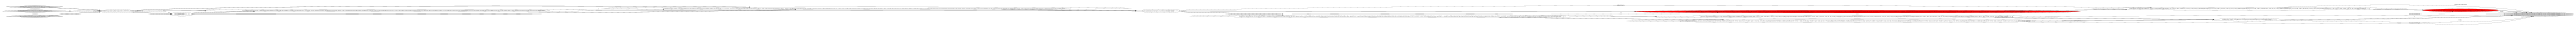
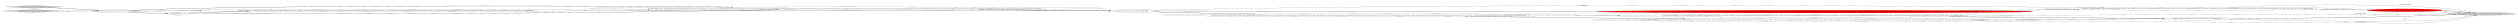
  digraph {
    rankdir=LR
    fontname=Ubuntu
    node [fillcolor=white shape=ellipse style=filled fontname=Ubuntu]
    edge [style=bold fontname=Ubuntu]
    n1 [label="!config.getDefaultStrategy().equals(GroupByStrategySelector.STRATEGY_V2)@@@3@@@['1', '1', '1']" shape=diamond]
    n2 [label="return@@@4@@@['1', '1', '1']"]
    n3 [label="GroupByQuery.Builder builder = makeQueryBuilder().setDataSource(QueryRunnerTestHelper.dataSource).setInterval(\"2011-04-02/2011-04-04\").setDimensions(new DefaultDimensionSpec(\"quality\",\"alias\"),new DefaultDimensionSpec(\"market\",\"market\")).setAggregatorSpecs(QueryRunnerTestHelper.rowsCount,new LongSumAggregatorFactory(\"idx\",\"index\")).setLimitSpec(new DefaultLimitSpec(Lists.newArrayList(new OrderByColumnSpec(\"alias\",OrderByColumnSpec.Direction.DESCENDING),new OrderByColumnSpec(\"idx\",OrderByColumnSpec.Direction.DESCENDING),new OrderByColumnSpec(\"market\",OrderByColumnSpec.Direction.DESCENDING)),5)).overrideContext(ImmutableMap.of(GroupByQueryConfig.CTX_KEY_FORCE_LIMIT_PUSH_DOWN,true)).setGranularity(Granularities.ALL)@@@6@@@['0', '0', '1']"]
    n4 [label="GroupByQuery.Builder builder = makeQueryBuilder().setDataSource(QueryRunnerTestHelper.dataSource).setInterval(\"2011-04-02/2011-04-04\").setDimensions(new DefaultDimensionSpec(\"quality\",\"alias\")).setAggregatorSpecs(QueryRunnerTestHelper.rowsCount,new LongSumAggregatorFactory(\"idx\",\"index\")).setLimitSpec(new DefaultLimitSpec(Collections.singletonList(new OrderByColumnSpec(\"idx\",OrderByColumnSpec.Direction.DESCENDING)),5)).overrideContext(ImmutableMap.of(GroupByQueryConfig.CTX_KEY_FORCE_LIMIT_PUSH_DOWN,true)).setGranularity(Granularities.ALL)@@@6@@@['1', '1', '0']"]
    n5 [label="List<ResultRow> allGranExpectedResults = Arrays.asList(makeRow(allGranQuery,\"2011-04-02\",\"alias\",\"mezzanine\",\"rows\",6L,\"idx\",4420L),makeRow(allGranQuery,\"2011-04-02\",\"alias\",\"premium\",\"rows\",6L,\"idx\",4416L),makeRow(allGranQuery,\"2011-04-02\",\"alias\",\"entertainment\",\"rows\",2L,\"idx\",319L),makeRow(allGranQuery,\"2011-04-02\",\"alias\",\"automotive\",\"rows\",2L,\"idx\",269L),makeRow(allGranQuery,\"2011-04-02\",\"alias\",\"travel\",\"rows\",2L,\"idx\",243L))@@@16@@@['0', '1', '0']"]
    n6 [fillcolor=red label="Iterable<ResultRow> results = mergedRunner.run(QueryPlus.wrap(allGranQuery)).toList()@@@17@@@['0', '1', '0']"]
    n7 [fillcolor=lightgray label="TestHelper.assertExpectedObjects(allGranExpectedResults,results,\"merged\")@@@18@@@['1', '1', '1']"]
    n8 [fillcolor=lightgray label="testMergeResultsWithLimitPushDownSortByAgg['1', '0', '0']" shape=diamond]
    n9 [label="final GroupByQuery allGranQuery = builder.build()@@@7@@@['1', '1', '1']"]
    n10 [fillcolor=red label="QueryRunner mergedRunner = factory.getToolchest().mergeResults(new QueryRunner<ResultRow>(){@Override public Sequence<ResultRow> run(QueryPlus<ResultRow> queryPlus,ResponseContext responseContext){final QueryPlus<ResultRow> queryPlus1 = queryPlus.withQuerySegmentSpec(new MultipleIntervalSegmentSpec(Collections.singletonList(Intervals.of(\"2011-04-02/2011-04-03\"))))final QueryPlus<ResultRow> queryPlus2 = queryPlus.withQuerySegmentSpec(new MultipleIntervalSegmentSpec(Collections.singletonList(Intervals.of(\"2011-04-03/2011-04-04\"))))return factory.getToolchest().mergeResults(null).run(queryPlus,responseContext)}})@@@8@@@['0', '1', '0']"]
    n11 [label="List<Row> allGranExpectedResults = Arrays.asList(GroupByQueryRunnerTestHelper.createExpectedRow(\"2011-04-02\",\"alias\",\"mezzanine\",\"rows\",6L,\"idx\",4420L),GroupByQueryRunnerTestHelper.createExpectedRow(\"2011-04-02\",\"alias\",\"premium\",\"rows\",6L,\"idx\",4416L),GroupByQueryRunnerTestHelper.createExpectedRow(\"2011-04-02\",\"alias\",\"entertainment\",\"rows\",2L,\"idx\",319L),GroupByQueryRunnerTestHelper.createExpectedRow(\"2011-04-02\",\"alias\",\"automotive\",\"rows\",2L,\"idx\",269L),GroupByQueryRunnerTestHelper.createExpectedRow(\"2011-04-02\",\"alias\",\"travel\",\"rows\",2L,\"idx\",243L))@@@16@@@['1', '0', '0']"]
    n12 [label="Iterable<Row> results = mergedRunner.run(QueryPlus.wrap(allGranQuery)).toList()@@@17@@@['1', '0', '1']"]
    n13 [fillcolor=lightgray label="testMergeResultsWithLimitPushDownSortByDimAggDim['0', '0', '1']" shape=diamond]
    n14 [label="QueryRunner mergedRunner = factory.getToolchest().mergeResults(new QueryRunner<Row>(){@Override public Sequence<Row> run(QueryPlus<Row> queryPlus,ResponseContext responseContext){final QueryPlus<Row> queryPlus1 = queryPlus.withQuerySegmentSpec(new MultipleIntervalSegmentSpec(Collections.singletonList(Intervals.of(\"2011-04-02/2011-04-03\"))))final QueryPlus<Row> queryPlus2 = queryPlus.withQuerySegmentSpec(new MultipleIntervalSegmentSpec(Collections.singletonList(Intervals.of(\"2011-04-03/2011-04-04\"))))return factory.getToolchest().mergeResults(null).run(queryPlus,responseContext)}})@@@8@@@['1', '0', '1']"]
    n15 [label="List<Row> allGranExpectedResults = Arrays.asList(GroupByQueryRunnerTestHelper.createExpectedRow(\"2011-04-02\",\"alias\",\"travel\",\"market\",\"spot\",\"rows\",2L,\"idx\",243L),GroupByQueryRunnerTestHelper.createExpectedRow(\"2011-04-02\",\"alias\",\"technology\",\"market\",\"spot\",\"rows\",2L,\"idx\",177L),GroupByQueryRunnerTestHelper.createExpectedRow(\"2011-04-02\",\"alias\",\"premium\",\"market\",\"total_market\",\"rows\",2L,\"idx\",2342L),GroupByQueryRunnerTestHelper.createExpectedRow(\"2011-04-02\",\"alias\",\"premium\",\"market\",\"upfront\",\"rows\",2L,\"idx\",1817L),GroupByQueryRunnerTestHelper.createExpectedRow(\"2011-04-02\",\"alias\",\"premium\",\"market\",\"spot\",\"rows\",2L,\"idx\",257L))@@@16@@@['0', '0', '1']"]
-   n16 [fillcolor=lightgray label="testMergeResultsWithLimitPushDownSortByAgg['0', '1', '0']" shape=diamond]
    n1 -> n2
    n1 -> n2 [label=true style=dotted]
    n1 -> n3
    n1 -> n4
    n2 -> n3
    n2 -> n4
    n3 -> n9
    n4 -> n3 [label=0 style=dashed]
    n4 -> n9
    n5 -> n6
    n5 -> n7 [label=allGranExpectedResults style=solid]
    n6 -> n7 [label=results style=solid]
    n6 -> n7
    n8 -> n1
    n9 -> n5 [label=allGranQuery style=solid]
    n9 -> n10
    n9 -> n14
    n10 -> n5
    n11 -> n7 [label=allGranExpectedResults style=solid]
    n11 -> n12
    n12 -> n6 [label=0 style=dashed]
    n12 -> n7 [label=results style=solid]
    n12 -> n7
    n13 -> n1
    n14 -> n10 [label=0 style=dashed]
    n14 -> n11
    n14 -> n15
    n15 -> n7 [label=allGranExpectedResults style=solid]
    n15 -> n12
-   n16 -> n1
  }
